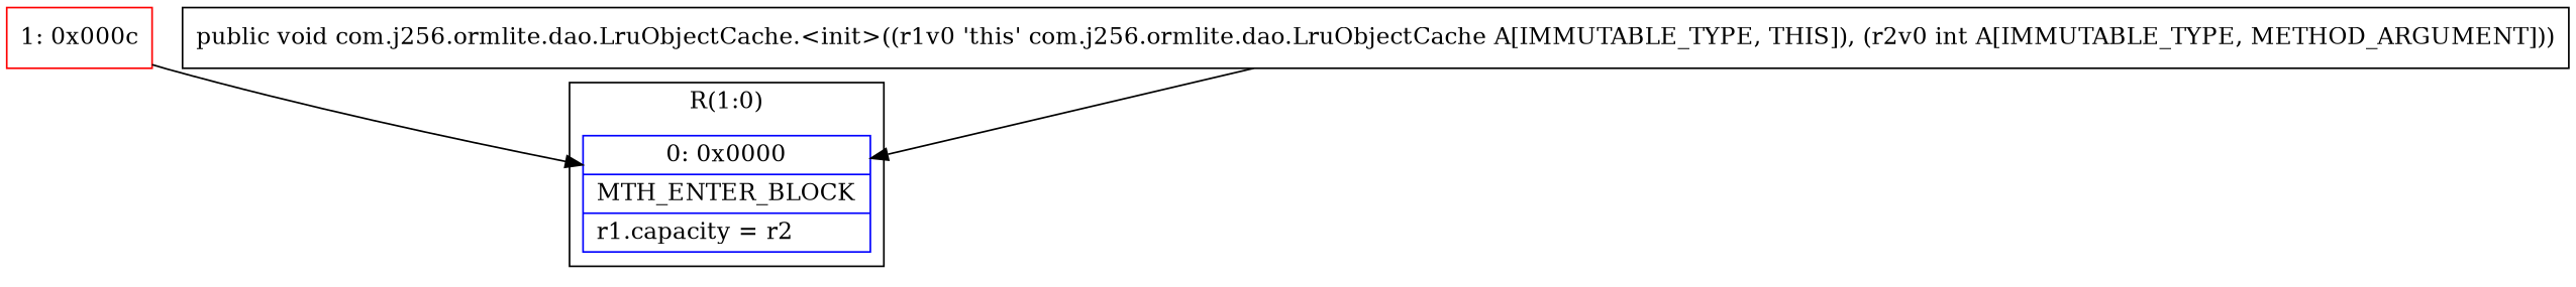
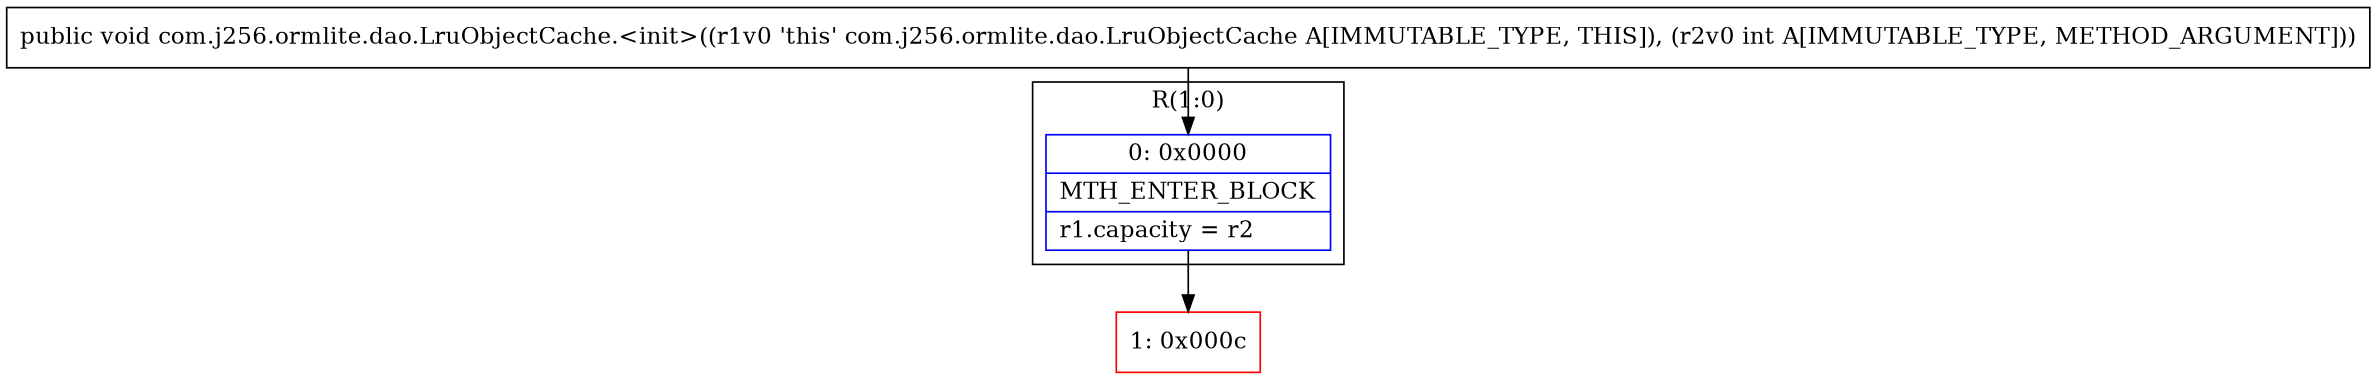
  digraph {
    node [shape=record]
    n1 [color=blue label="{0\:\ 0x0000|MTH_ENTER_BLOCK\l|r1.capacity = r2\l}"]
    n2 [color=red label="{1\:\ 0x000c}"]
    n3 [label="{public void com.j256.ormlite.dao.LruObjectCache.\<init\>((r1v0 'this' com.j256.ormlite.dao.LruObjectCache A[IMMUTABLE_TYPE, THIS]), (r2v0 int A[IMMUTABLE_TYPE, METHOD_ARGUMENT])) }"]
    subgraph cluster_1 {
      label="R(1:0)"
      n1
    }
-   n2 -> n1
+   n1 -> n2
    n3 -> n1
  }
